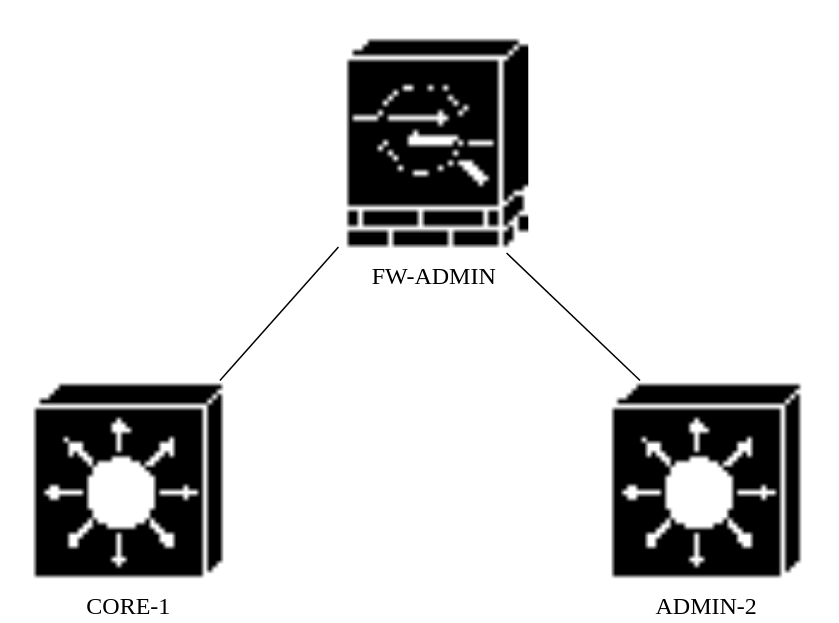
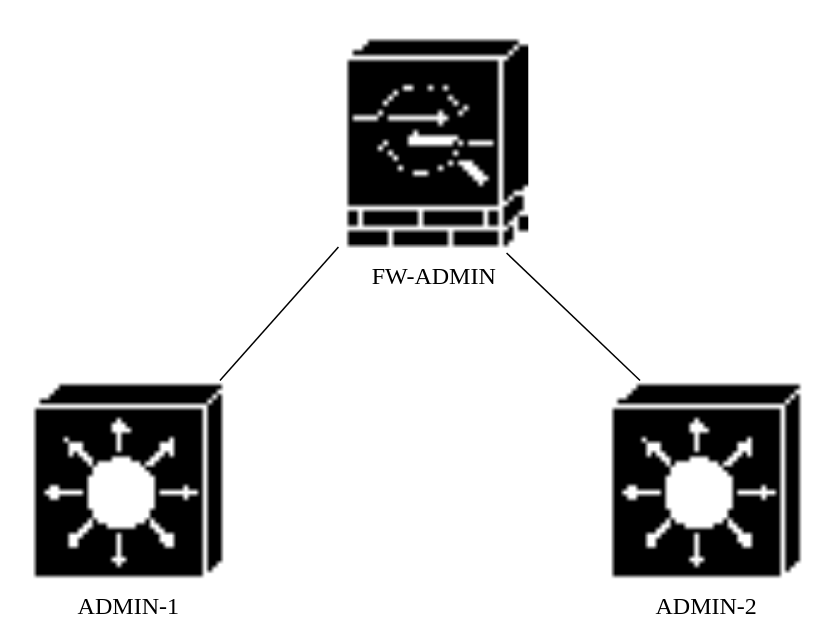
  <mxCell id="0" />
  <mxCell id="1" value="Conector" parent="0" />
  <mxCell id="2" style="vsdxID=1;fillColor=none;gradientColor=none;image;aspect=fixed;image=data:image/png,iVBORw0KGgoAAAANSUhEUgAAACkAAAAqCAIAAAChluUPAAABJElEQVR4nNWY2xKEIAiGYcf3f2X3whkjBeNgrPvfVcYHBB7CWiv8SGW+hYgJ4Frr51dgALix08ANVDKpFHyx0yqOBlkgN2h6OdZappzsLd/Iw27gOD6U8yDew261iYjBIuXZ8XxqLDDzOQAgYn/ZGpze71N7rEXMxiElow1Wpkpk94Ka8ZVIAmvw/PcenFg0dOeZItay4V56rOjqpNe2WnO0pYqttGvFH9Njc+nGtTBY5kHD6Pi8JrXAxfb1yazh9UUL3Hrsjc3TwuYxtSZJmQ9r2o6PWzNlPs67HjbdRLAe0Ps2/OMiYTK3Hk8fMefQ2QobqwTo673G44ecv3pc2l/nenfFvUMk4uh+LUH/dh7T70QlMf9brPgI2M+OgwHAPAlv1Bdoxr1Akcu/PgAAAABJRU5ErkJggg==;strokeColor=none;labelBackgroundColor=none;rounded=0;html=1;whiteSpace=wrap;" parent="1" vertex="1"><mxGeometry x="405" y="253" width="131" height="134" as="geometry" /></mxCell>
  <mxCell id="3" value="&lt;font style=&quot;font-size:16px;font-family:Calibri;color:#000000;direction:ltr;letter-spacing:0px;line-height:120%;opacity:1&quot;&gt;ADMIN-2&lt;br/&gt;&lt;/font&gt;" style="text;vsdxID=1;fillColor=none;gradientColor=none;aspect=fixed;strokeColor=none;labelBackgroundColor=none;rounded=0;html=1;whiteSpace=wrap;verticalAlign=top;align=center;;html=1;" parent="2" vertex="1"><mxGeometry y="134" width="131.24" as="geometry" /></mxCell>
  <mxCell id="4" style="vsdxID=2;fillColor=none;gradientColor=none;image;aspect=fixed;image=data:image/png,iVBORw0KGgoAAAANSUhEUgAAACkAAAAqCAIAAAChluUPAAABJElEQVR4nNWY2xKEIAiGYcf3f2X3whkjBeNgrPvfVcYHBB7CWiv8SGW+hYgJ4Frr51dgALix08ANVDKpFHyx0yqOBlkgN2h6OdZappzsLd/Iw27gOD6U8yDew261iYjBIuXZ8XxqLDDzOQAgYn/ZGpze71N7rEXMxiElow1Wpkpk94Ka8ZVIAmvw/PcenFg0dOeZItay4V56rOjqpNe2WnO0pYqttGvFH9Njc+nGtTBY5kHD6Pi8JrXAxfb1yazh9UUL3Hrsjc3TwuYxtSZJmQ9r2o6PWzNlPs67HjbdRLAe0Ps2/OMiYTK3Hk8fMefQ2QobqwTo673G44ecv3pc2l/nenfFvUMk4uh+LUH/dh7T70QlMf9brPgI2M+OgwHAPAlv1Bdoxr1Akcu/PgAAAABJRU5ErkJggg==;strokeColor=none;labelBackgroundColor=none;rounded=0;html=1;whiteSpace=wrap;" parent="1" vertex="1"><mxGeometry x="20" y="253" width="131" height="134" as="geometry" /></mxCell>
- <mxCell id="5" value="&lt;font style=&quot;font-size:16px;font-family:Calibri;color:#000000;direction:ltr;letter-spacing:0px;line-height:120%;opacity:1&quot;&gt;CORE-1&lt;br/&gt;&lt;/font&gt;" style="text;vsdxID=2;fillColor=none;gradientColor=none;aspect=fixed;strokeColor=none;labelBackgroundColor=none;rounded=0;html=1;whiteSpace=wrap;verticalAlign=top;align=center;;html=1;" parent="4" vertex="1"><mxGeometry y="134" width="131.24" as="geometry" /></mxCell>
+ <mxCell id="5" value="&lt;font style=&quot;font-size:16px;font-family:Calibri;color:#000000;direction:ltr;letter-spacing:0px;line-height:120%;opacity:1&quot;&gt;ADMIN-1&lt;br/&gt;&lt;/font&gt;" style="text;vsdxID=2;fillColor=none;gradientColor=none;aspect=fixed;strokeColor=none;labelBackgroundColor=none;rounded=0;html=1;whiteSpace=wrap;verticalAlign=top;align=center;;html=1;" parent="4" vertex="1"><mxGeometry y="134" width="131.24" as="geometry" /></mxCell>
  <mxCell id="6" style="vsdxID=3;fillColor=none;gradientColor=none;image;aspect=fixed;image=data:image/png,iVBORw0KGgoAAAANSUhEUgAAACYAAAAsCAIAAACGxF2fAAABJElEQVR4nO2X0RKEIAhFLzv9/y+zD0xmlAiptA/LU+OUB+VyNWJm5MYnmQdguw4R0SKY7KhGLuXJ5AdyHazmAaAc+ZzWw8xLqdfJX1DsH/kyUqmsPD+RXlexg3oOK7Zu4Vk5WUgPDwBRzE8spN8C5U0nuIn0fK8E5UzxsHXFcCZeSIFTYcRjozshMWQFz867GHLKmXNzEbF5Lap/xRbSL0JpzWuD3n/eks+sczsgn1B3T3MfuM0sJN2+Yp22zntMQKK9bzKu3KdLdSHr6eqlqA1wUmNWQHt4kpuDdKYFUwFLrlsGj5kDhjcYZauTLpVih7L6DKTy6q2MrkPq0tZ99uyUt19T96Ns+eTVEue15v1FHyKy7X+8unVRJX74Z28wXqhlHV8skvjmeUpfawAAAABJRU5ErkJggg==;strokeColor=none;labelBackgroundColor=none;rounded=0;html=1;whiteSpace=wrap;" parent="1" vertex="1"><mxGeometry x="225" y="20" width="127" height="147" as="geometry" /></mxCell>
  <mxCell id="7" value="&lt;font style=&quot;font-size:16px;font-family:Calibri;color:#000000;direction:ltr;letter-spacing:0px;line-height:120%;opacity:1&quot;&gt;FW-ADMIN&lt;br/&gt;&lt;/font&gt;" style="text;vsdxID=3;fillColor=none;gradientColor=none;aspect=fixed;strokeColor=none;labelBackgroundColor=none;rounded=0;html=1;whiteSpace=wrap;verticalAlign=top;align=center;;html=1;" parent="6" vertex="1"><mxGeometry y="147" width="127.52" as="geometry" /></mxCell>
  <mxCell id="8" style="vsdxID=5;edgeStyle=none;startArrow=none;endArrow=none;startSize=9;endSize=9;spacingTop=0;spacingBottom=0;spacingLeft=0;spacingRight=0;verticalAlign=middle;html=1;labelBackgroundColor=#ffffff;rounded=0;exitX=0;exitY=0.98;exitDx=0;exitDy=0;exitPerimeter=0;entryX=0.962;entryY=0;entryDx=0;entryDy=0;entryPerimeter=0;" parent="1" source="6" target="4" edge="1"><mxGeometry relative="1" as="geometry"><mxPoint x="-1" as="offset" /><Array as="points" /></mxGeometry></mxCell>
  <mxCell id="9" style="vsdxID=4;edgeStyle=none;startArrow=none;endArrow=none;startSize=9;endSize=9;spacingTop=0;spacingBottom=0;spacingLeft=0;spacingRight=0;verticalAlign=middle;html=1;labelBackgroundColor=#ffffff;rounded=0;exitX=0.882;exitY=1.007;exitDx=0;exitDy=0;exitPerimeter=0;entryX=0.16;entryY=0;entryDx=0;entryDy=0;entryPerimeter=0;" parent="1" source="6" target="2" edge="1"><mxGeometry relative="1" as="geometry"><mxPoint as="offset" /><Array as="points" /></mxGeometry></mxCell>
